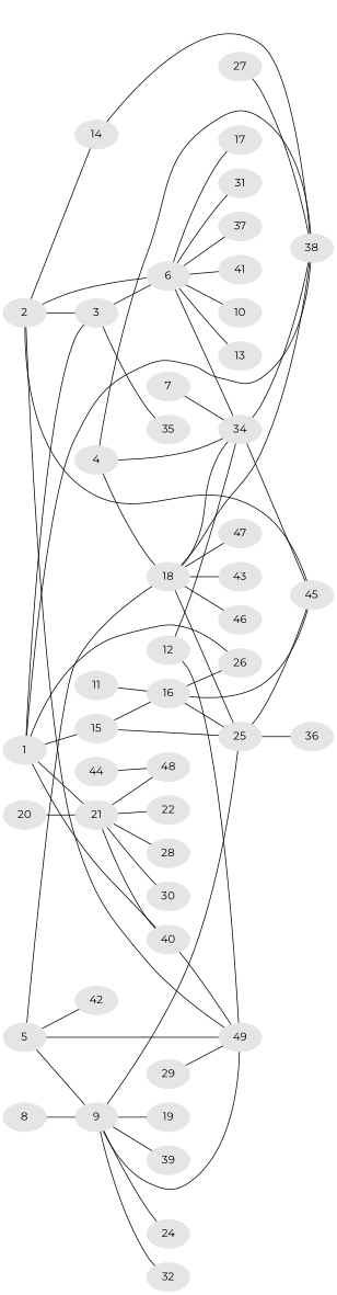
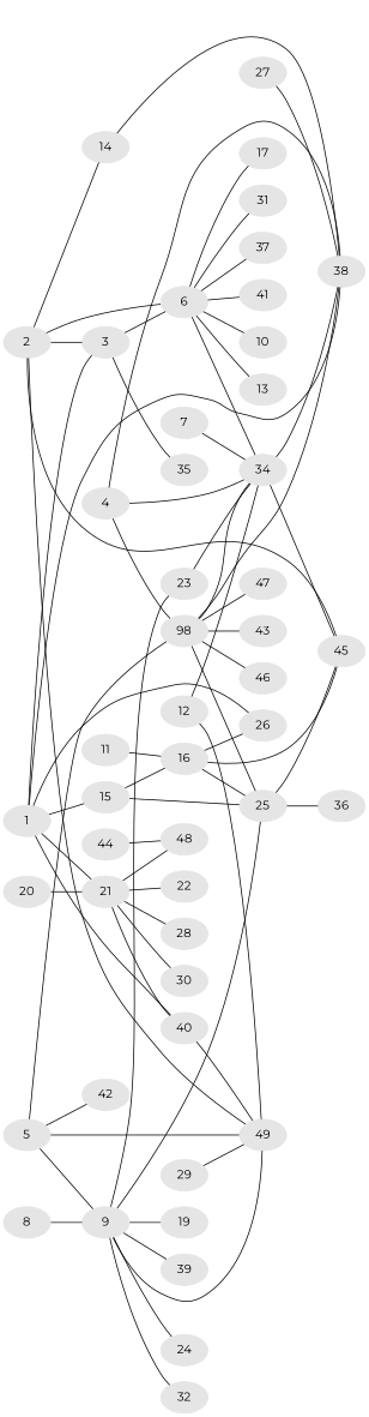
  graph {
    fontname=Montserrat
    rankdir=LR
    node [color=gray90 fontname=Montserrat style=filled]
    edge [fontname=Montserrat weight=1.0]
    1
    3
    15
    21
    26
    38
    40
    6
    35
    25
    16
    22
    28
    30
    48
    49
    2
    14
    45
    34
    10
    13
    17
    31
    37
    41
    4
-   18
+   18 [label=98]
    43
    46
    47
    5
    9
    42
    19
+   23
    24
    32
    39
    7
    8
    36
    11
    12
    20
    27
    29
    44
    1 -- 3
    1 -- 15
    1 -- 21 [weight=2.0]
    1 -- 26
    1 -- 38
    1 -- 40 [weight=2.0]
    3 -- 6
    3 -- 35
    15 -- 25
    15 -- 16
    21 -- 40
    21 -- 22
    21 -- 28
    21 -- 30
    21 -- 48
    40 -- 49
    6 -- 34
    6 -- 10
    6 -- 13
    6 -- 17
    6 -- 31
    6 -- 37
    6 -- 41
    25 -- 45
    25 -- 36
    16 -- 26
    16 -- 25
    16 -- 45
    2 -- 3 [weight=2.0]
    2 -- 6 [weight=2.0]
    2 -- 49
    2 -- 14
    2 -- 45
    14 -- 38
    34 -- 38
    34 -- 45
    4 -- 38
    4 -- 34
    4 -- 18
    18 -- 38
    18 -- 25
    18 -- 34
    18 -- 43
    18 -- 46
    18 -- 47
    5 -- 49 [weight=2.0]
    5 -- 18
    5 -- 9 [weight=2.0]
    5 -- 42
    9 -- 25
    9 -- 49
    9 -- 19
+   9 -- 23
    9 -- 24
    9 -- 32
    9 -- 39
+   23 -- 34
    7 -- 34
    8 -- 9
    11 -- 16
    12 -- 49
    12 -- 34
    20 -- 21
    27 -- 38
    29 -- 49
    44 -- 48
  }
